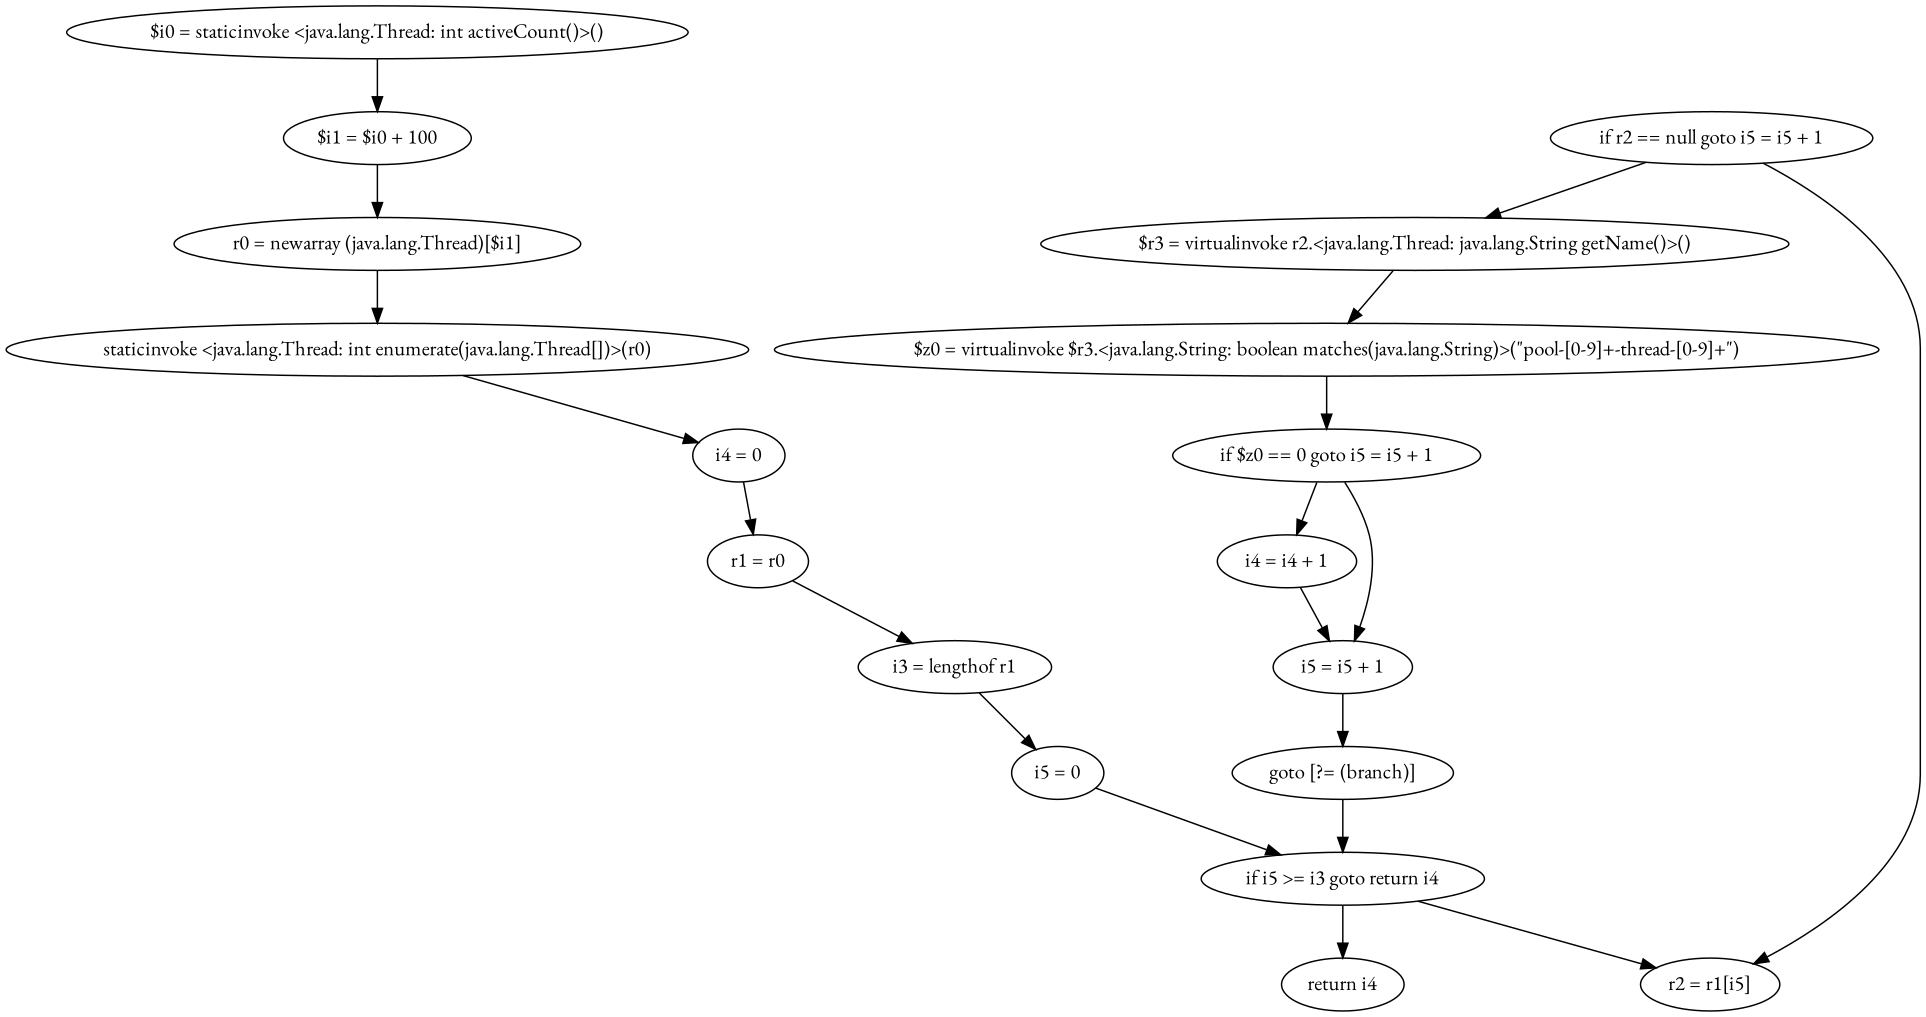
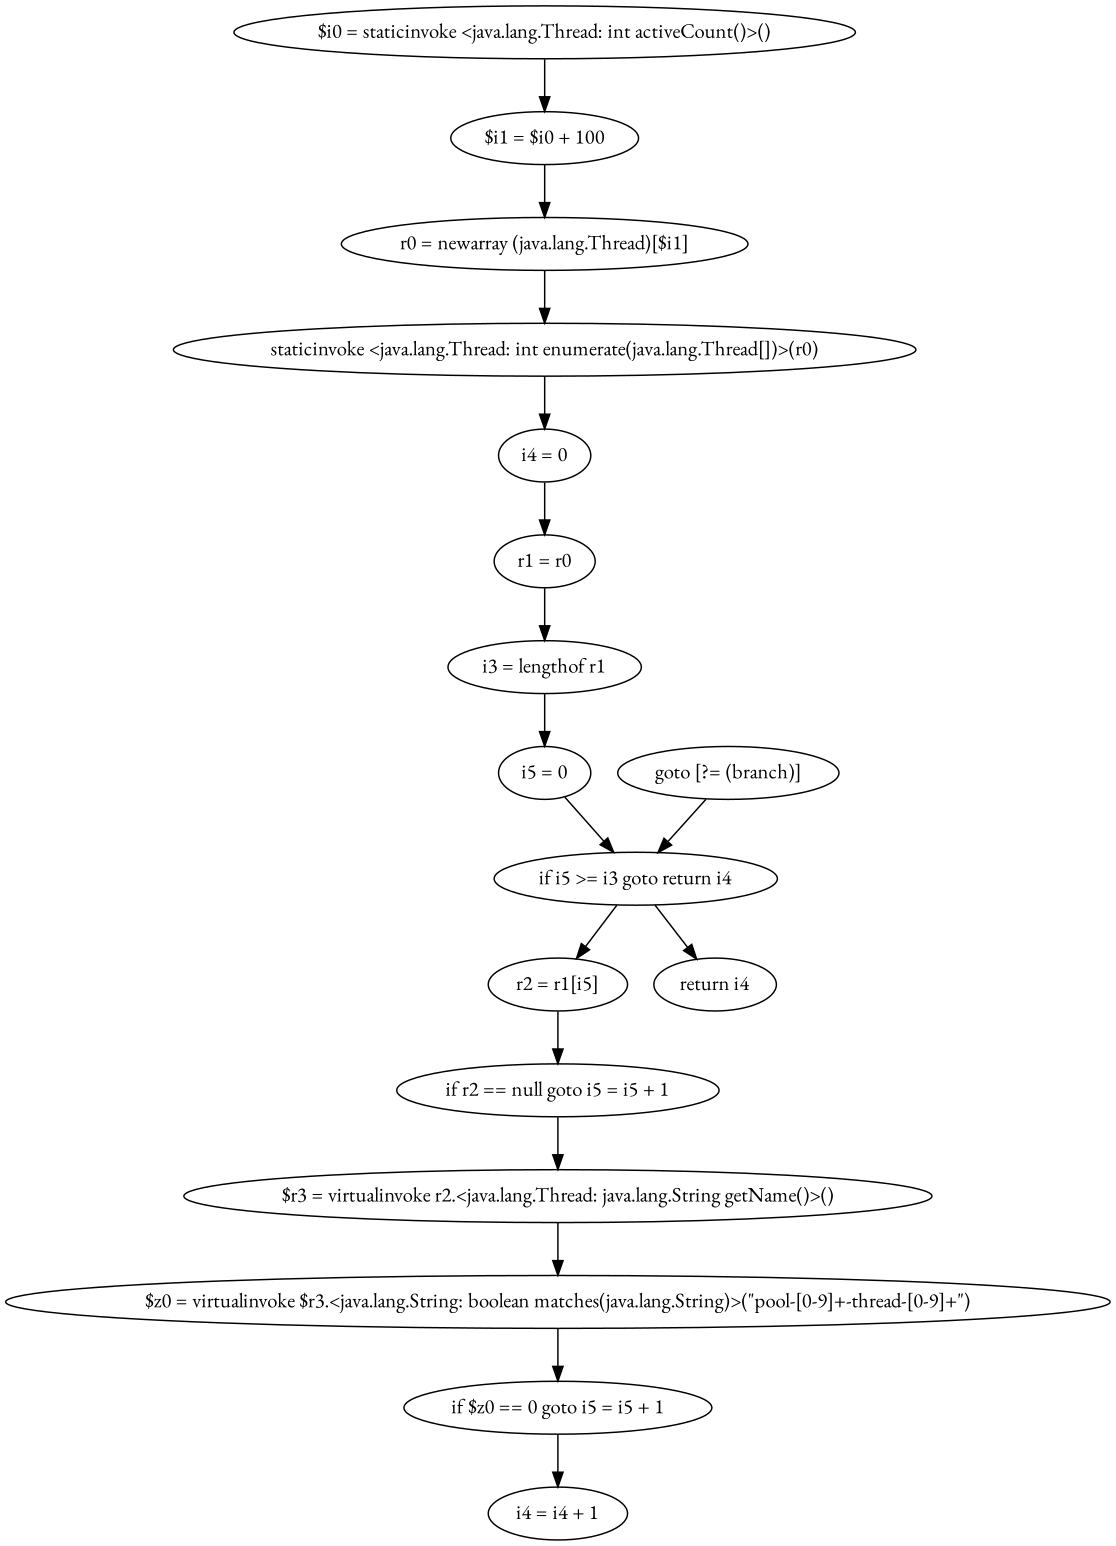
  digraph {
    fontname="EB Garamond"
    node [fontname="EB Garamond"]
    edge [fontname="EB Garamond"]
    "$i0 = staticinvoke <java.lang.Thread: int activeCount()>()"
    "$i1 = $i0 + 100"
    "r0 = newarray (java.lang.Thread)[$i1]"
    "staticinvoke <java.lang.Thread: int enumerate(java.lang.Thread[])>(r0)"
    "i4 = 0"
    "r1 = r0"
    "i3 = lengthof r1"
    "i5 = 0"
    "if i5 >= i3 goto return i4"
    "r2 = r1[i5]"
    "return i4"
    "if r2 == null goto i5 = i5 + 1"
    "$r3 = virtualinvoke r2.<java.lang.Thread: java.lang.String getName()>()"
    "$z0 = virtualinvoke $r3.<java.lang.String: boolean matches(java.lang.String)>(\"pool-[0-9]+-thread-[0-9]+\")"
-   "i5 = i5 + 1"
    "goto [?= (branch)]"
    "if $z0 == 0 goto i5 = i5 + 1"
    "i4 = i4 + 1"
    "$i0 = staticinvoke <java.lang.Thread: int activeCount()>()" -> "$i1 = $i0 + 100"
    "$i1 = $i0 + 100" -> "r0 = newarray (java.lang.Thread)[$i1]"
    "r0 = newarray (java.lang.Thread)[$i1]" -> "staticinvoke <java.lang.Thread: int enumerate(java.lang.Thread[])>(r0)"
    "staticinvoke <java.lang.Thread: int enumerate(java.lang.Thread[])>(r0)" -> "i4 = 0"
    "i4 = 0" -> "r1 = r0"
    "r1 = r0" -> "i3 = lengthof r1"
    "i3 = lengthof r1" -> "i5 = 0"
    "i5 = 0" -> "if i5 >= i3 goto return i4"
    "if i5 >= i3 goto return i4" -> "r2 = r1[i5]"
    "if i5 >= i3 goto return i4" -> "return i4"
-   "if r2 == null goto i5 = i5 + 1" -> "r2 = r1[i5]"
+   "r2 = r1[i5]" -> "if r2 == null goto i5 = i5 + 1"
    "if r2 == null goto i5 = i5 + 1" -> "$r3 = virtualinvoke r2.<java.lang.Thread: java.lang.String getName()>()"
    "$r3 = virtualinvoke r2.<java.lang.Thread: java.lang.String getName()>()" -> "$z0 = virtualinvoke $r3.<java.lang.String: boolean matches(java.lang.String)>(\"pool-[0-9]+-thread-[0-9]+\")"
    "$z0 = virtualinvoke $r3.<java.lang.String: boolean matches(java.lang.String)>(\"pool-[0-9]+-thread-[0-9]+\")" -> "if $z0 == 0 goto i5 = i5 + 1"
-   "i5 = i5 + 1" -> "goto [?= (branch)]"
    "goto [?= (branch)]" -> "if i5 >= i3 goto return i4"
-   "if $z0 == 0 goto i5 = i5 + 1" -> "i5 = i5 + 1"
    "if $z0 == 0 goto i5 = i5 + 1" -> "i4 = i4 + 1"
-   "i4 = i4 + 1" -> "i5 = i5 + 1"
  }
